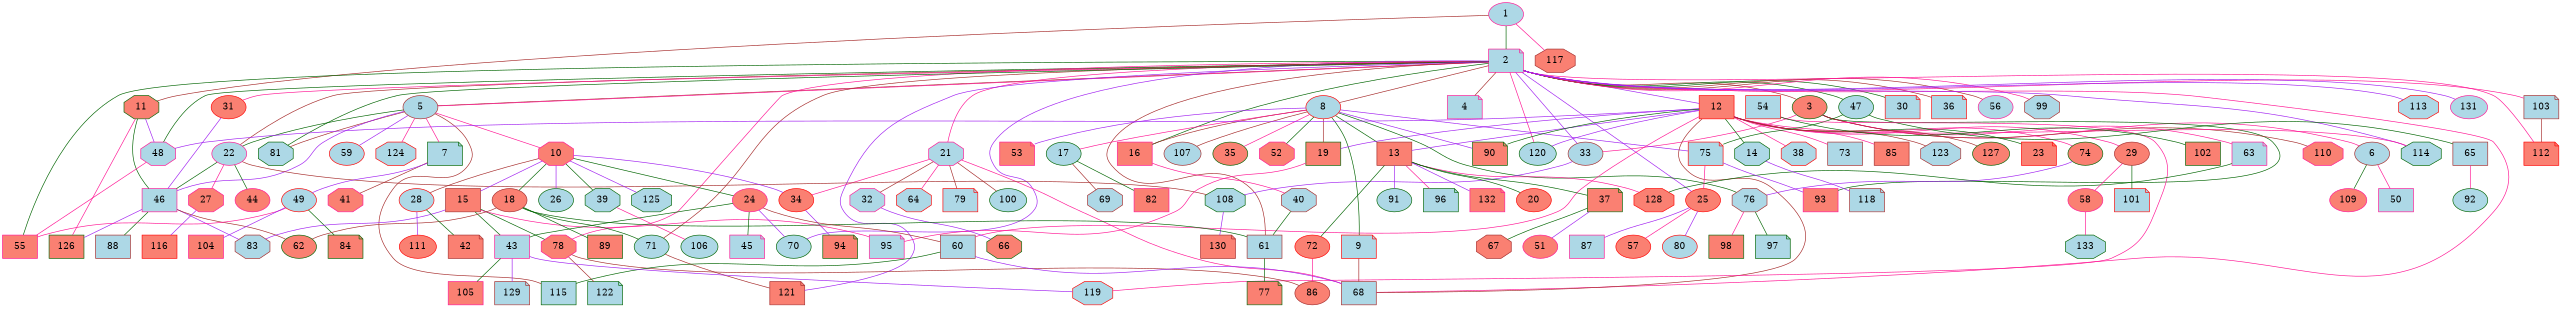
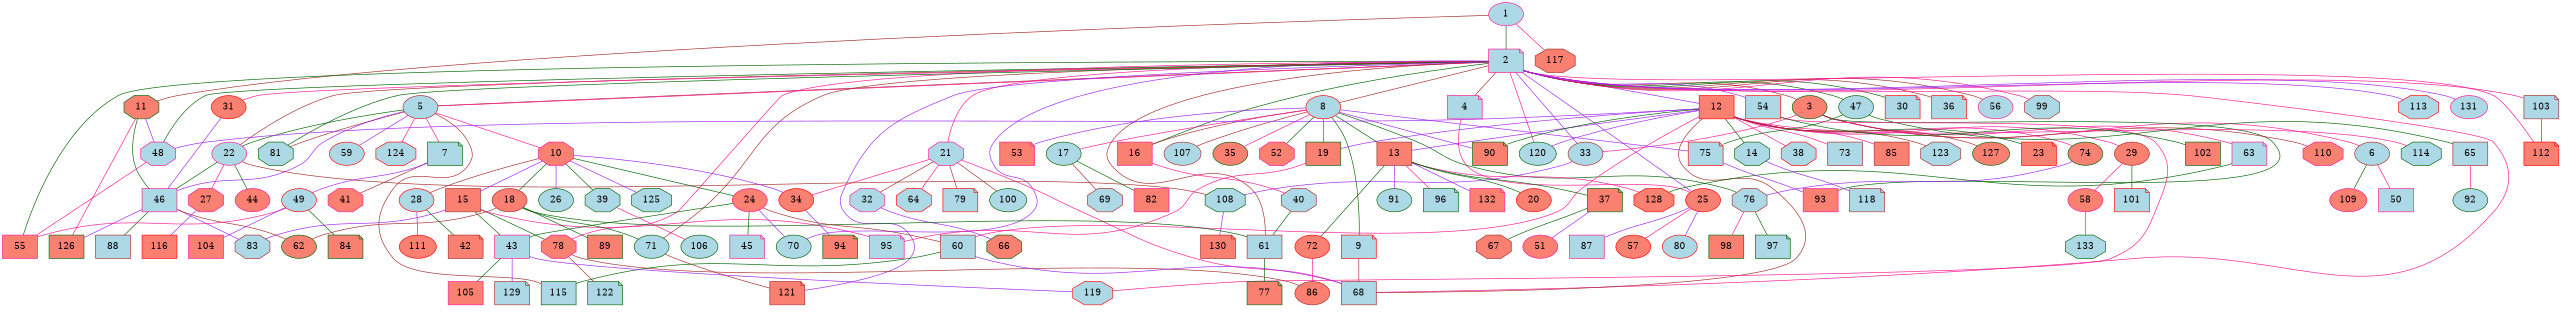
  graph {
    node [color=darkgreen fillcolor=lightblue shape=ellipse style=filled]
    edge [color=darkgreen]
    1 [color=deeppink]
    2 [color=deeppink shape=note]
    11 [fillcolor=salmon shape=octagon]
    117 [color=brown fillcolor=salmon shape=octagon]
    3 [fillcolor=salmon]
    4 [color=deeppink shape=note]
    5 [color=brown]
    8 [color=red]
    12 [color=red fillcolor=salmon shape=box]
    16 [color=deeppink fillcolor=salmon shape=box]
    21 [color=deeppink shape=octagon]
    22 [color=deeppink]
    25 [color=red fillcolor=salmon]
    30 [color=red shape=note]
    31 [color=red fillcolor=salmon]
    33 [color=brown]
    36 [color=red shape=note]
    47
    48 [color=deeppink shape=octagon]
    54 [color=red shape=box]
    55 [color=deeppink fillcolor=salmon shape=box]
    56 [color=deeppink]
    61 [color=brown shape=box]
    68 [color=brown shape=box]
    70
    71
    78 [color=deeppink fillcolor=salmon shape=octagon]
    81 [shape=octagon]
    99 [color=brown shape=octagon]
    103 [color=brown shape=note]
    112 [color=red fillcolor=salmon shape=note]
    113 [color=red shape=octagon]
    120
    121 [color=brown fillcolor=salmon shape=note]
    131 [color=deeppink]
    46 [color=deeppink shape=box]
    126 [fillcolor=salmon shape=box]
    6 [color=brown]
    63 [color=deeppink shape=note]
    93 [color=deeppink fillcolor=salmon shape=box]
    110 [color=deeppink fillcolor=salmon shape=octagon]
    7 [shape=note]
    10 [color=deeppink fillcolor=salmon shape=octagon]
    59 [color=red]
    115 [shape=box]
    124 [color=red shape=octagon]
    9 [color=red shape=note]
    13 [color=brown fillcolor=salmon shape=box]
    17
    19 [fillcolor=salmon shape=box]
    35 [fillcolor=salmon]
    52 [color=deeppink fillcolor=salmon shape=octagon]
    53 [color=deeppink fillcolor=salmon shape=note]
    75 [color=red shape=note]
    76 [color=brown shape=octagon]
    90 [fillcolor=salmon shape=note]
    107 [color=brown]
    14 [shape=octagon]
    23 [color=red fillcolor=salmon shape=note]
    29 [color=brown fillcolor=salmon]
    38 [color=red shape=octagon]
    60 [color=brown shape=box]
    73 [color=brown shape=box]
    74 [fillcolor=salmon]
    85 [color=brown fillcolor=salmon shape=box]
    114 [shape=octagon]
    123 [color=brown shape=octagon]
    127 [fillcolor=salmon]
    40 [color=brown shape=octagon]
    34 [color=red fillcolor=salmon]
    32 [color=deeppink shape=octagon]
    64 [color=red shape=octagon]
    79 [color=red shape=note]
    100
    27 [color=deeppink fillcolor=salmon shape=octagon]
    44 [color=deeppink fillcolor=salmon]
    108 [shape=octagon]
    57 [color=red fillcolor=salmon]
    80 [color=red]
    87 [color=deeppink shape=box]
    65 [color=brown shape=box]
    119 [color=red shape=octagon]
    102 [fillcolor=salmon shape=box]
    77 [fillcolor=salmon shape=note]
    86 [color=brown fillcolor=salmon]
    122 [shape=note]
    50 [color=deeppink shape=box]
    109 [color=deeppink fillcolor=salmon]
    128 [color=red fillcolor=salmon shape=octagon]
    41 [color=deeppink fillcolor=salmon shape=octagon]
    49 [color=red]
    15 [color=brown fillcolor=salmon shape=box]
    18 [color=brown fillcolor=salmon]
    24 [color=deeppink fillcolor=salmon]
    26
    28 [color=red]
    39 [shape=octagon]
    125 [shape=octagon]
    83 [color=brown shape=octagon]
    62 [fillcolor=salmon]
    88 [color=brown shape=box]
    84 [fillcolor=salmon shape=note]
    104 [color=deeppink fillcolor=salmon shape=box]
    20 [color=red fillcolor=salmon]
    37 [fillcolor=salmon shape=note]
    72 [color=red fillcolor=salmon]
    91
    96 [shape=note]
    132 [color=deeppink fillcolor=salmon shape=note]
    69 [color=brown shape=octagon]
    82 [color=deeppink fillcolor=salmon shape=box]
    95 [color=deeppink shape=note]
    97 [shape=note]
    98 [fillcolor=salmon shape=box]
    43 [color=deeppink shape=box]
    89 [fillcolor=salmon shape=box]
    45 [color=deeppink shape=note]
    42 [color=brown fillcolor=salmon shape=note]
    111 [color=red fillcolor=salmon]
    94 [fillcolor=salmon shape=note]
    106
    118 [color=brown shape=note]
    58 [color=deeppink fillcolor=salmon]
    101 [color=red shape=note]
    51 [color=deeppink fillcolor=salmon]
    67 [color=brown fillcolor=salmon shape=octagon]
    105 [color=deeppink fillcolor=salmon shape=box]
    129 [color=brown shape=note]
    66 [fillcolor=salmon shape=octagon]
    116 [color=red fillcolor=salmon shape=box]
    130 [color=brown fillcolor=salmon shape=note]
    133 [shape=octagon]
    92
    1 -- 2
    1 -- 11 [color=brown]
    1 -- 117 [color=deeppink]
    2 -- 3 [color=brown]
    2 -- 4 [color=brown]
    2 -- 5 [color=brown]
    2 -- 5 [color=deeppink]
    2 -- 8 [color=brown]
    2 -- 12 [color=purple]
    2 -- 16
    2 -- 21 [color=deeppink]
    2 -- 22 [color=brown]
    2 -- 25 [color=purple]
    2 -- 30
    2 -- 31 [color=deeppink]
    2 -- 33 [color=purple]
    2 -- 36 [color=brown]
    2 -- 47
    2 -- 48
-   2 -- 114 [color=purple]
+   2 -- 54 [color=purple]
    2 -- 55
    2 -- 56 [color=brown]
    2 -- 61 [color=brown]
    2 -- 68 [color=deeppink]
    2 -- 70 [color=purple]
    2 -- 71 [color=brown]
    2 -- 78 [color=deeppink]
    2 -- 81
    2 -- 99 [color=deeppink]
    2 -- 103 [color=deeppink]
    2 -- 112 [color=deeppink]
    2 -- 113 [color=purple]
    2 -- 120 [color=deeppink]
    2 -- 121 [color=purple]
    2 -- 131 [color=purple]
    11 -- 48 [color=purple]
    11 -- 46
    11 -- 126 [color=deeppink]
    3 -- 33 [color=deeppink]
    3 -- 6 [color=deeppink]
    3 -- 63 [color=deeppink]
    3 -- 93
    3 -- 110 [color=brown]
-   75 -- 25 [color=deeppink]
+   4 -- 25 [color=deeppink]
    5 -- 22
    5 -- 81 [color=brown]
    5 -- 46 [color=purple]
    5 -- 7 [color=deeppink]
    5 -- 10 [color=deeppink]
    5 -- 59 [color=purple]
    5 -- 115 [color=brown]
    5 -- 124 [color=deeppink]
    8 -- 16 [color=brown]
    8 -- 9
    8 -- 13
    8 -- 17 [color=deeppink]
    8 -- 19 [color=brown]
    8 -- 35 [color=deeppink]
    8 -- 52
    8 -- 53 [color=purple]
    8 -- 75 [color=purple]
    8 -- 76
    8 -- 90 [color=purple]
    8 -- 107 [color=brown]
    12 -- 48 [color=purple]
    12 -- 68 [color=brown]
    12 -- 120 [color=purple]
    12 -- 13 [color=purple]
    12 -- 19 [color=purple]
    12 -- 90
    12 -- 14
    12 -- 23
    12 -- 29 [color=deeppink]
    12 -- 38 [color=deeppink]
    12 -- 60 [color=deeppink]
    12 -- 73 [color=deeppink]
    12 -- 74 [color=deeppink]
    12 -- 85 [color=deeppink]
    12 -- 114 [color=deeppink]
    12 -- 123 [color=brown]
    12 -- 127 [color=brown]
    16 -- 40 [color=deeppink]
    21 -- 68 [color=deeppink]
    21 -- 34 [color=deeppink]
    21 -- 32 [color=brown]
    21 -- 64 [color=deeppink]
    21 -- 79 [color=brown]
    21 -- 100 [color=brown]
    22 -- 46
    22 -- 27 [color=deeppink]
    22 -- 44
    22 -- 108 [color=brown]
    25 -- 57 [color=deeppink]
    25 -- 80 [color=purple]
    25 -- 87 [color=purple]
    31 -- 46 [color=purple]
    33 -- 108 [color=purple]
    47 -- 75
    47 -- 65
    48 -- 55 [color=deeppink]
    54 -- 119 [color=deeppink]
    54 -- 102
    61 -- 77
    71 -- 121 [color=brown]
    78 -- 86 [color=brown]
    78 -- 122 [color=brown]
    103 -- 112 [color=brown]
    46 -- 126 [color=purple]
    46 -- 83 [color=purple]
    46 -- 62 [color=brown]
    46 -- 88
    6 -- 50 [color=deeppink]
    6 -- 109
    63 -- 128
    7 -- 41 [color=brown]
    7 -- 49 [color=purple]
    10 -- 34 [color=purple]
    10 -- 15 [color=purple]
    10 -- 18
    10 -- 24
    10 -- 26 [color=purple]
    10 -- 28 [color=brown]
    10 -- 39
    10 -- 125 [color=purple]
    9 -- 68 [color=brown]
    13 -- 128 [color=deeppink]
    13 -- 20
    13 -- 37
    13 -- 72
    13 -- 91 [color=purple]
    13 -- 96 [color=deeppink]
    13 -- 132 [color=purple]
    17 -- 69 [color=brown]
    17 -- 82
    19 -- 95 [color=deeppink]
    75 -- 93 [color=purple]
    76 -- 97
    76 -- 98 [color=deeppink]
    14 -- 118 [color=purple]
    29 -- 58 [color=deeppink]
    29 -- 101
    60 -- 68 [color=purple]
    60 -- 115
    74 -- 76 [color=purple]
    40 -- 61
    34 -- 94 [color=purple]
    32 -- 66 [color=purple]
    27 -- 116 [color=purple]
    108 -- 130 [color=purple]
    65 -- 92 [color=deeppink]
    49 -- 55 [color=deeppink]
    49 -- 84
    49 -- 104 [color=purple]
    15 -- 78
    15 -- 83 [color=purple]
    15 -- 95 [color=deeppink]
    15 -- 43
    18 -- 61
    18 -- 71
    18 -- 62 [color=brown]
    18 -- 89
    24 -- 70 [color=purple]
    24 -- 60 [color=brown]
    24 -- 43
    24 -- 45
    28 -- 42
    28 -- 111 [color=purple]
    39 -- 106 [color=deeppink]
    37 -- 51 [color=purple]
    37 -- 67
    72 -- 86 [color=deeppink]
    43 -- 119 [color=purple]
    43 -- 105
    43 -- 129 [color=purple]
    58 -- 133 [color=deeppink]
  }
